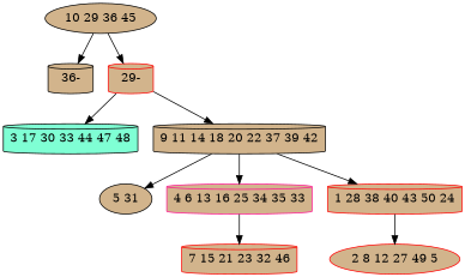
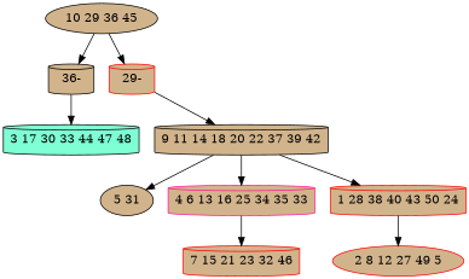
  digraph {
    node [color=black fillcolor=tan shape=cylinder style=filled]
    n1 [label="10 29 36 45" shape=ellipse]
    n2 [label="36-"]
    n3 [color=red label="29-"]
    n4 [fillcolor=aquamarine label="3 17 30 33 44 47 48"]
    n5 [label="9 11 14 18 20 22 37 39 42"]
    n6 [label="5 31" shape=ellipse]
    n7 [color=deeppink label="4 6 13 16 25 34 35 33"]
    n8 [color=red label="1 28 38 40 43 50 24"]
    n9 [color=red label="7 15 21 23 32 46"]
    n10 [color=red label="2 8 12 27 49 5" shape=ellipse]
    n1 -> n2
    n1 -> n3
-   n3 -> n4
+   n2 -> n4
    n3 -> n5
    n5 -> n6
    n5 -> n7
    n5 -> n8
    n7 -> n9
    n8 -> n10
  }
